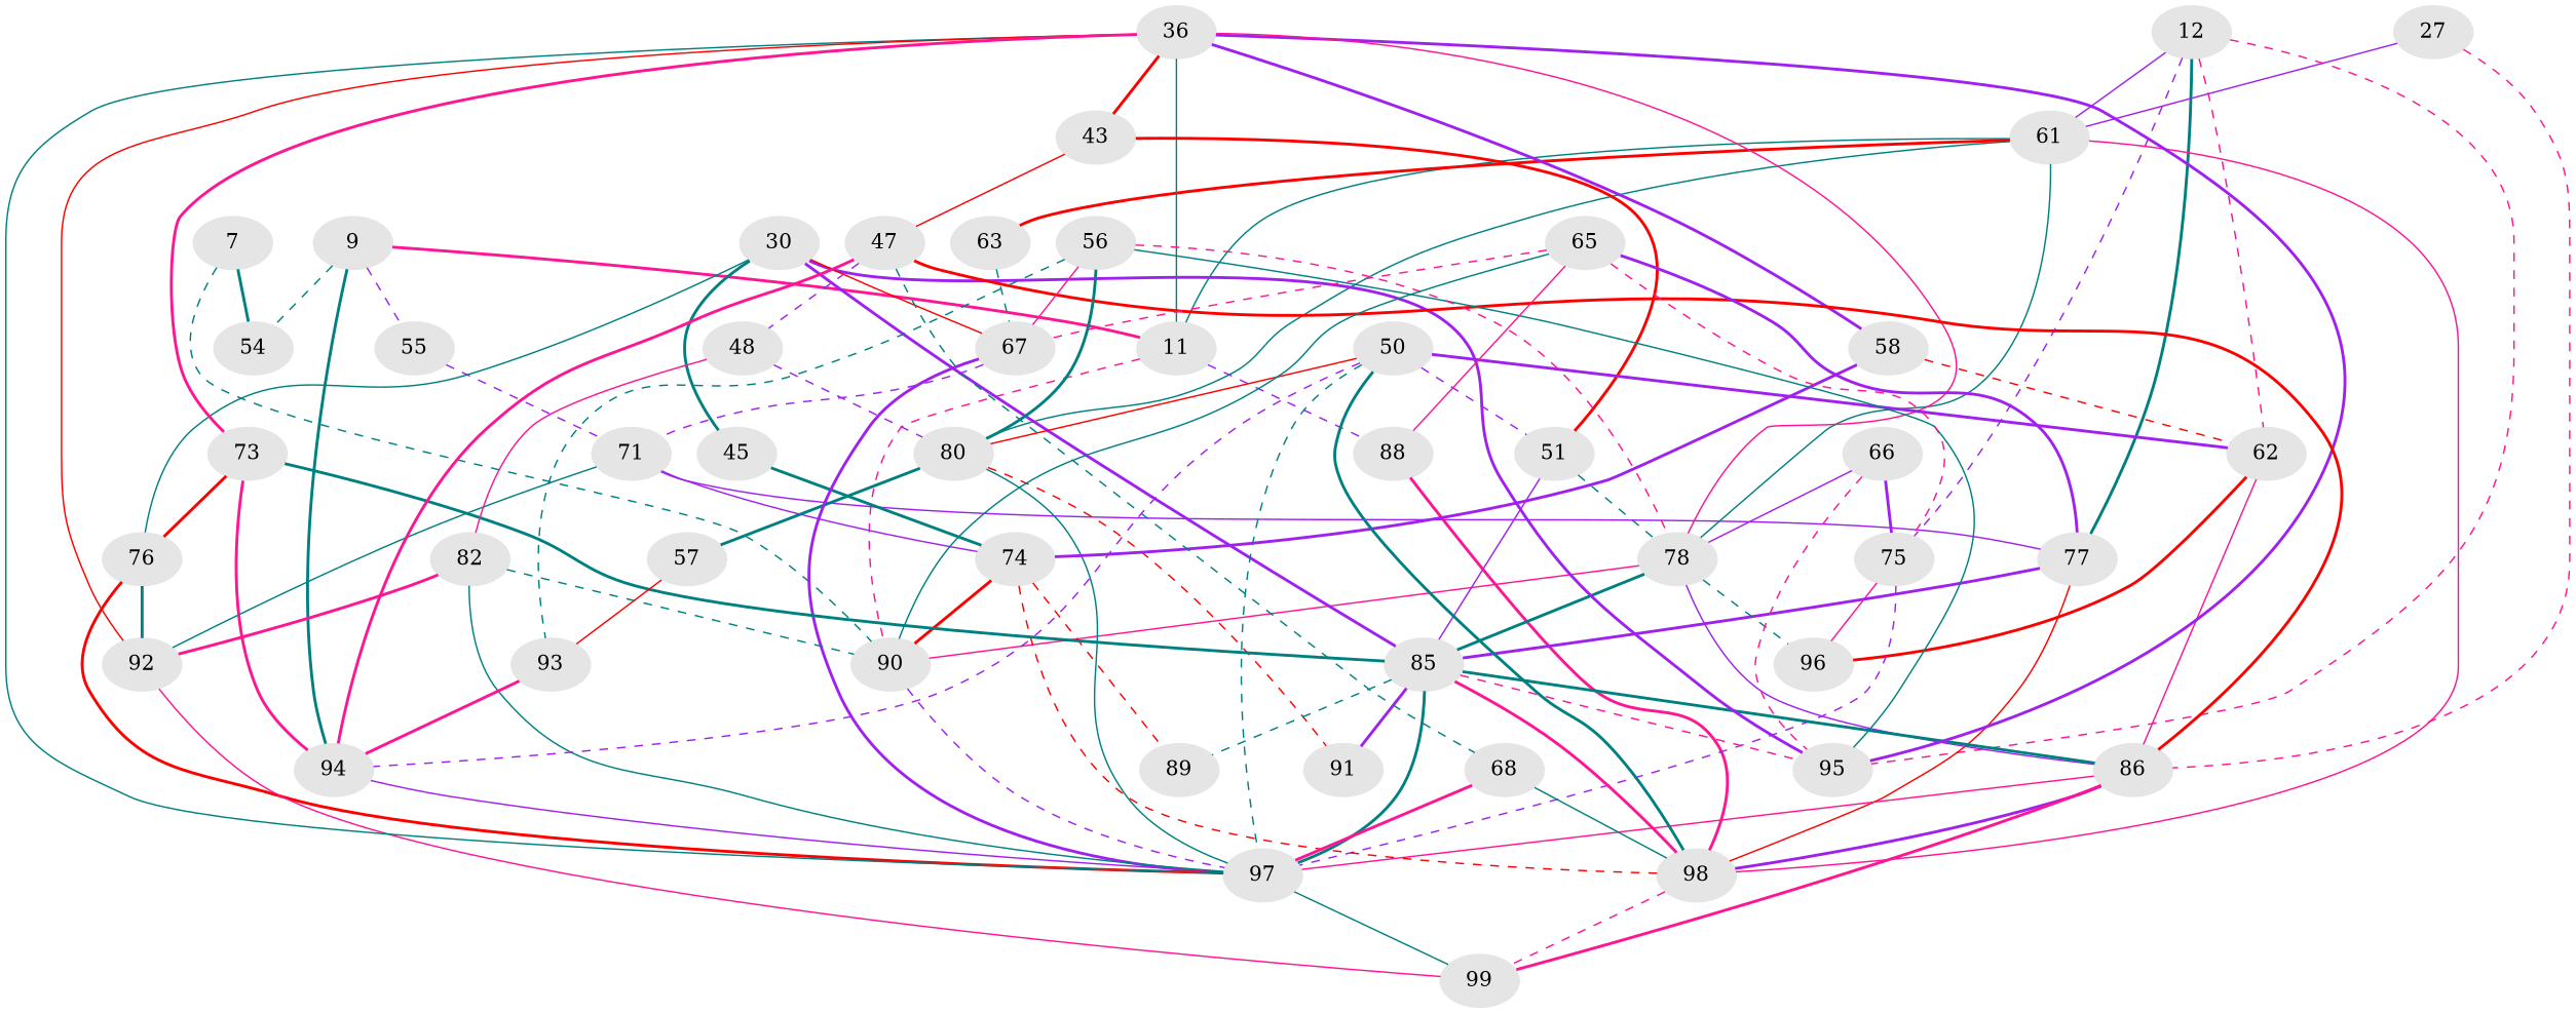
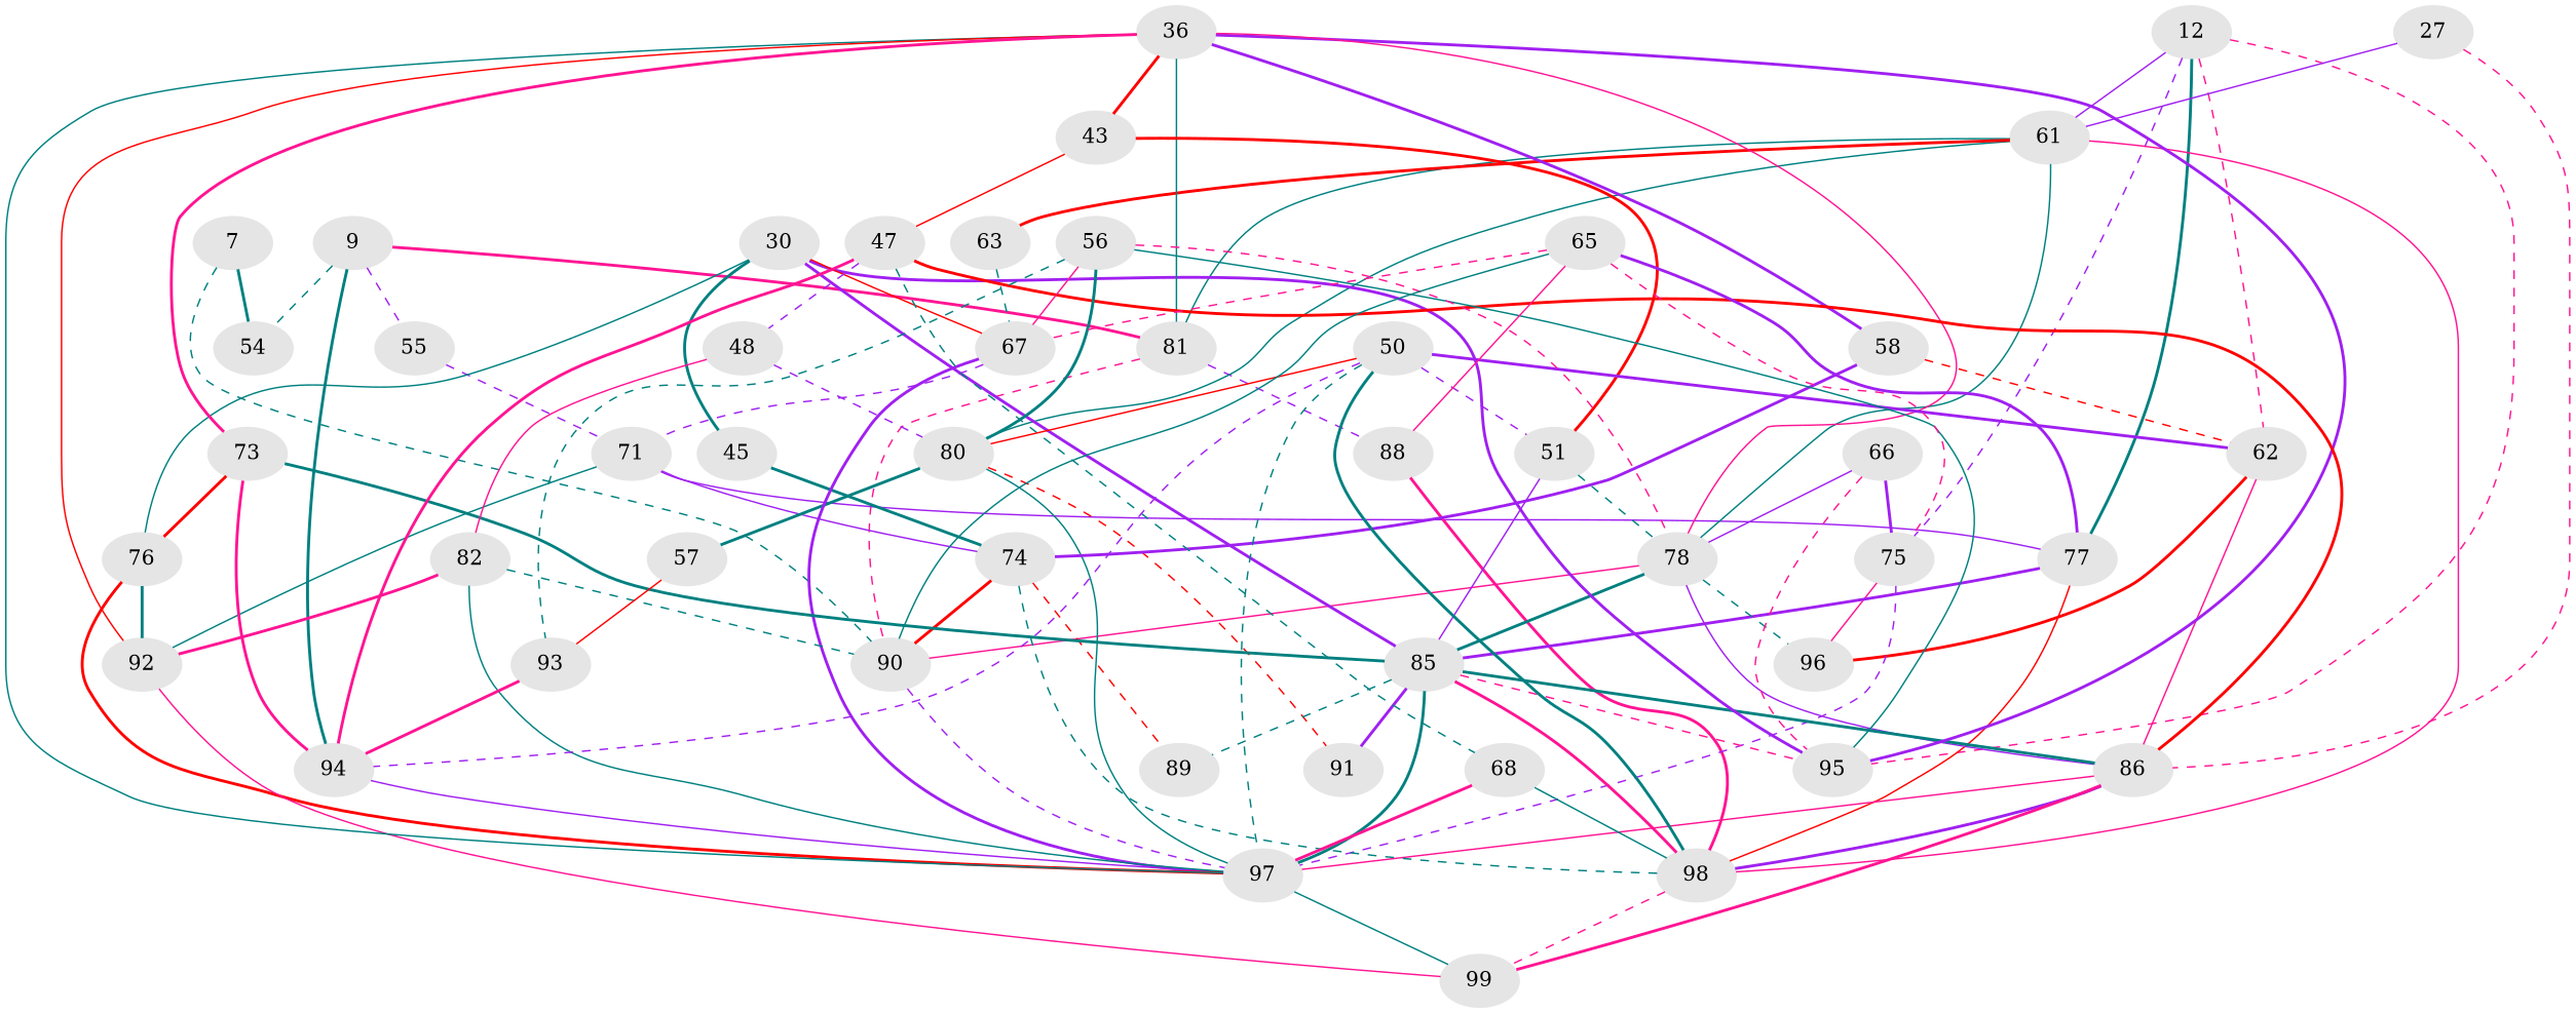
  graph {
    node [color=gray90 style=filled]
    edge [color=teal style=bold]
    7
    54
    90 [super="+23+40"]
    97 [super="+46+83+84"]
    9
    55
-   81 [super="+6+37+44" label=11]
+   81 [super="+6+37+44"]
    94 [super="+33"]
    71
    88
    12 [super="+5"]
    61 [super="+31"]
    62 [super="+24"]
    75
    77 [super="+59"]
    95 [super="+2"]
    78 [super="+10+18+70"]
    80 [super="+25+60"]
    98 [super="+29+69"]
    63
    86 [super="+15+42"]
    96 [super="+79"]
    85 [super="+49+11+41+38"]
    27
    99 [super="+17"]
    30
    45
    67 [super="+64"]
    76
    74
    92 [super="+26"]
    89
    91
    36 [super="+21"]
    43 [super="+1"]
    58
    73
    47 [super="+13"]
    51
    48
    68
    82 [super="+28"]
    n43 [label=57]
    50 [super="+22"]
    56
    93
    65 [super="+39"]
    66
    7 -- 54
    7 -- 90 [style=dashed]
    90 -- 97 [color=purple style=dashed]
    97 -- 99 [style=solid]
    9 -- 54 [style=dashed]
    9 -- 55 [color=purple style=dashed]
    9 -- 81 [color=deeppink]
    9 -- 94
    55 -- 71 [color=purple style=dashed]
    81 -- 90 [color=deeppink style=dashed weight=3]
    81 -- 88 [color=purple style=dashed]
    94 -- 97 [color=purple style=solid]
    71 -- 77 [color=purple style=solid]
    71 -- 74 [color=purple style=solid]
    71 -- 92 [style=solid]
    88 -- 98 [color=deeppink]
    12 -- 61 [color=purple style=solid]
    12 -- 62 [color=deeppink style=dashed]
    12 -- 75 [color=purple style=dashed weight=2]
    12 -- 77 [weight=2]
    12 -- 95 [color=deeppink style=dashed]
    61 -- 81 [style=solid weight=2]
    61 -- 78 [style=solid]
    61 -- 80 [style=solid]
    61 -- 98 [color=deeppink style=solid weight=2]
    61 -- 63 [color=red]
    62 -- 86 [color=deeppink style=solid weight=2]
    62 -- 96 [color=red]
    75 -- 97 [color=purple style=dashed weight=3]
    75 -- 96 [color=deeppink style=solid]
    77 -- 98 [color=red style=solid]
    77 -- 85 [color=purple]
    78 -- 90 [color=deeppink style=solid]
    78 -- 86 [color=purple style=solid]
    78 -- 96 [style=dashed weight=2]
    78 -- 85 [weight=2]
    80 -- 97 [style=solid]
    80 -- 91 [color=red style=dashed]
    80 -- n43
    98 -- 99 [color=deeppink style=dashed]
    63 -- 67 [style=dashed]
    86 -- 97 [color=deeppink style=solid]
    86 -- 98 [color=purple]
    86 -- 99 [color=deeppink]
    85 -- 97
    85 -- 95 [color=deeppink style=dashed]
    85 -- 98 [color=deeppink weight=2]
    85 -- 86 [weight=3]
    85 -- 89 [style=dashed]
    85 -- 91 [color=purple]
    27 -- 61 [color=purple style=solid]
    27 -- 86 [color=deeppink style=dashed]
    30 -- 95 [color=purple weight=2]
    30 -- 85 [color=purple]
    30 -- 45
    30 -- 67 [color=red style=solid]
    30 -- 76 [style=solid]
    45 -- 74
    67 -- 97 [color=purple]
    67 -- 71 [color=purple style=dashed]
    76 -- 97 [color=red]
    76 -- 92
    74 -- 90 [color=red weight=2]
-   74 -- 98 [color=red style=dashed]
+   74 -- 98 [style=dashed]
    74 -- 89 [color=red style=dashed]
    92 -- 99 [color=deeppink style=solid]
    36 -- 97 [style=solid]
    36 -- 81 [style=solid weight=3]
    36 -- 95 [color=purple weight=2]
    36 -- 78 [color=deeppink style=solid]
    36 -- 92 [color=red style=solid]
    36 -- 43 [color=red]
    36 -- 58 [color=purple]
    36 -- 73 [color=deeppink]
    43 -- 47 [color=red style=solid]
    43 -- 51 [color=red]
    58 -- 62 [color=red style=dashed]
    58 -- 74 [color=purple]
    73 -- 94 [color=deeppink]
    73 -- 85
    73 -- 76 [color=red]
    47 -- 94 [color=deeppink weight=2]
    47 -- 86 [color=red weight=2]
    47 -- 48 [color=purple style=dashed]
    47 -- 68 [style=dashed]
    51 -- 78 [style=dashed weight=2]
    51 -- 85 [color=purple style=solid]
    48 -- 80 [color=purple style=dashed]
    48 -- 82 [color=deeppink style=solid]
    68 -- 97 [color=deeppink]
    68 -- 98 [style=solid]
    82 -- 90 [style=dashed]
    82 -- 97 [style=solid]
    82 -- 92 [color=deeppink weight=2]
    n43 -- 93 [color=red style=solid]
    50 -- 97 [style=dashed]
    50 -- 94 [color=purple style=dashed]
    50 -- 62 [color=purple weight=2]
    50 -- 80 [color=red style=solid weight=2]
    50 -- 98
    50 -- 51 [color=purple style=dashed]
    56 -- 95 [style=solid]
    56 -- 78 [color=deeppink style=dashed weight=2]
    56 -- 80
    56 -- 67 [color=deeppink style=solid]
    56 -- 93 [style=dashed]
    93 -- 94 [color=deeppink]
    65 -- 90 [style=solid]
    65 -- 88 [color=deeppink style=solid]
    65 -- 75 [color=deeppink style=dashed]
    65 -- 77 [color=purple]
    65 -- 67 [color=deeppink style=dashed]
    66 -- 75 [color=purple]
    66 -- 95 [color=deeppink style=dashed weight=2]
    66 -- 78 [color=purple style=solid]
  }
